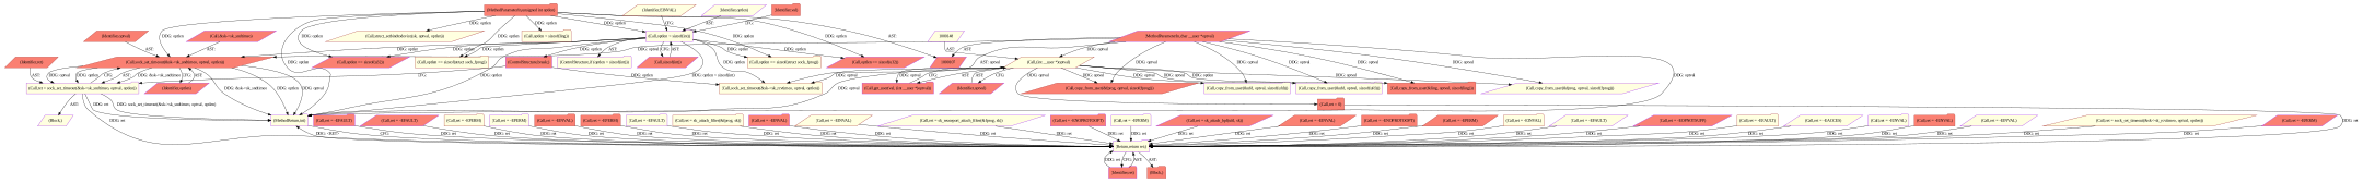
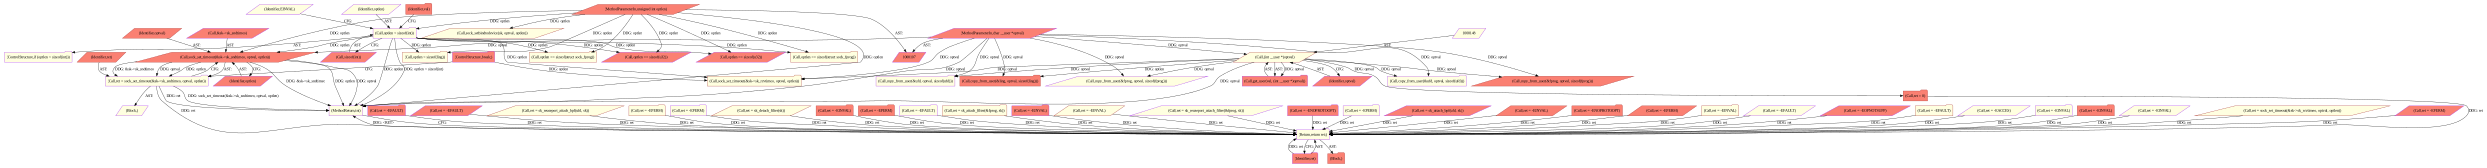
  digraph {
    fontname="Liberation Serif"
    node [color=purple fillcolor=lightyellow fontname="Liberation Serif" shape=parallelogram style=filled]
    edge [fontname="Liberation Serif"]
    n1 [color=brown fillcolor=salmon label="(Call,sock_set_timeout(&sk->sk_sndtimeo, optval, optlen))"]
    n2 [label="(Call,ret = sock_set_timeout(&sk->sk_sndtimeo, optval, optlen))" shape=folder]
    n3 [fillcolor=salmon label="(Identifier,optlen)"]
    n4 [label="(MethodReturn,int)" shape=folder]
    n5 [label="(Return,return ret;)" shape=folder]
    n6 [label="(Block,)"]
    n7 [color=brown label="(Call,(int __user *)optval)"]
    n8 [label="(Call,copy_from_user(&fprog, optval, sizeof(fprog)))"]
    n9 [color=brown fillcolor=salmon label="(Call,copy_from_user(&fprog, optval, sizeof(fprog)))"]
    n10 [label="(Call,copy_from_user(&ufd, optval, sizeof(ufd)))" shape=folder]
    n11 [color=brown label="(Call,sock_set_timeout(&sk->sk_rcvtimeo, optval, optlen))" shape=folder]
    n12 [label="(Call,copy_from_user(&ufd, optval, sizeof(ufd)))" shape=folder]
    n13 [fillcolor=salmon label="(Call,get_user(val, (int __user *)optval))" shape=folder]
    n14 [fillcolor=salmon label="(Identifier,optval)"]
    n15 [color=brown fillcolor=salmon label="(Call,copy_from_user(&ling, optval, sizeof(ling)))" shape=folder]
    n16 [color=brown fillcolor=salmon label="(Call,ret = 0)" shape=folder]
    n17 [fillcolor=salmon label="(MethodParameterIn,char __user *optval)"]
    1000107 [fillcolor=salmon]
-   n19 [color=brown label="(Call,struct_setbindtodevice(sk, optval, optlen))"]
+   n19 [color=brown label="(Call,sock_setbindtodevice(sk, optval, optlen))"]
    n20 [label="(Call,optlen < sizeof(int))" shape=folder]
    n21 [fillcolor=salmon label="(Call,optlen == sizeof(u32))"]
    n22 [label="(ControlStructure,if (optlen < sizeof(int)))" shape=folder]
    n23 [fillcolor=salmon label="(Call,optlen == sizeof(u32))"]
    n24 [color=brown label="(Call,optlen == sizeof(struct sock_fprog))" shape=folder]
    n25 [color=brown label="(Call,optlen < sizeof(ling))" shape=folder]
    n26 [color=brown label="(Call,optlen == sizeof(struct sock_fprog))" shape=folder]
    n27 [fillcolor=salmon label="(Call,sizeof(int))"]
-   n28 [color=brown fillcolor=salmon label="(MethodParameterIn,unsigned int optlen)" shape=folder]
+   n28 [color=brown fillcolor=salmon label="(MethodParameterIn,unsigned int optlen)"]
    n29 [fillcolor=salmon label="(Identifier,ret)" shape=folder]
    n30 [color=brown fillcolor=salmon label="(Block,)" shape=folder]
    n31 [fillcolor=salmon label="(Call,ret = -EFAULT)" shape=folder]
    n32 [fillcolor=salmon label="(Call,ret = -EFAULT)"]
+   n33 [color=brown label="(Call,ret = sk_reuseport_attach_bpf(ufd, sk))"]
    n34 [label="(Identifier,optlen)"]
    n35 [fillcolor=salmon label="(Call,&sk->sk_sndtimeo)"]
    n36 [color=brown label="(Call,ret = -EPERM)" shape=folder]
    n37 [label="(Call,ret = -EPERM)" shape=folder]
+   n38 [color=brown label="(Call,ret = sk_detach_filter(sk))"]
    n39 [color=brown fillcolor=salmon label="(Call,ret = -EINVAL)" shape=folder]
    n40 [color=brown fillcolor=salmon label="(Call,ret = -EPERM)" shape=folder]
    n41 [label="(Call,ret = -EFAULT)" shape=folder]
    n42 [color=brown label="(Call,ret = sk_attach_filter(&fprog, sk))" shape=folder]
    n43 [fillcolor=salmon label="(Call,ret = -EINVAL)" shape=folder]
    n44 [color=brown label="(Call,ret = -EINVAL)"]
    n45 [label="(Call,ret = sk_reuseport_attach_filter(&fprog, sk))"]
    n46 [fillcolor=salmon label="(Call,ret = -ENOPROTOOPT)" shape=folder]
    n47 [label="(Call,ret = -EPERM)" shape=folder]
    n48 [fillcolor=salmon label="(Call,ret = sk_attach_bpf(ufd, sk))"]
    n49 [color=brown fillcolor=salmon label="(Call,ret = -EINVAL)"]
    n50 [color=brown fillcolor=salmon label="(Call,ret = -ENOPROTOOPT)" shape=folder]
    n51 [color=brown fillcolor=salmon label="(Call,ret = -EPERM)"]
    n52 [color=brown label="(Call,ret = -EINVAL)" shape=folder]
    n53 [label="(Call,ret = -EFAULT)"]
    n54 [fillcolor=salmon label="(ControlStructure,break;)" shape=folder]
    n55 [fillcolor=salmon label="(Call,ret = -EOPNOTSUPP)"]
    n56 [color=brown label="(Call,ret = -EFAULT)" shape=folder]
    n57 [color=brown fillcolor=salmon label="(Identifier,optval)"]
    n58 [color=brown fillcolor=salmon label="(Identifier,val)" shape=folder]
    n59 [label="(Call,ret = -EACCES)"]
-   n60 [color=brown label="(Identifier,EINVAL)"]
+   n60 [label="(Identifier,EINVAL)"]
    n61 [label="(Call,ret = -EINVAL)" shape=folder]
    n62 [color=brown fillcolor=salmon label="(Call,ret = -EINVAL)" shape=folder]
    n63 [label="(Call,ret = -EINVAL)"]
    n64 [color=brown label="(Call,ret = sock_set_timeout(&sk->sk_rcvtimeo, optval, optlen))"]
    n65 [fillcolor=salmon label="(Call,ret = -EPERM)"]
    n66 [color=brown fillcolor=salmon label="(Identifier,ret)"]
    1000148
    n1 -> n2 [label="AST: "]
    n1 -> n2 [label="DDG: &sk->sk_sndtimeo"]
    n1 -> n2 [label="DDG: optval"]
    n1 -> n2 [label="DDG: optlen"]
    n1 -> n3 [label="CFG: "]
    n1 -> n4 [label="DDG: &sk->sk_sndtimeo"]
    n1 -> n4 [label="DDG: optlen"]
    n1 -> n4 [label="DDG: optval"]
    n2 -> n1 [label="CFG: "]
    n2 -> n4 [label="DDG: sock_set_timeout(&sk->sk_sndtimeo, optval, optlen)"]
    n2 -> n4 [label="DDG: ret"]
    n2 -> n5 [label="DDG: ret"]
    n2 -> n6 [label="AST: "]
    n3 -> n1 [label="AST: "]
    n4 -> n5 [label="CFG: "]
    n5 -> n4 [label="DDG: <RET>"]
    n5 -> n29 [label="CFG: "]
    n5 -> n30 [label="AST: "]
    n7 -> n4 [label="DDG: optval"]
    n7 -> n8 [label="DDG: optval"]
    n7 -> n9 [label="DDG: optval"]
    n7 -> n10 [label="DDG: optval"]
    n7 -> n11 [label="DDG: optval"]
    n7 -> n12 [label="DDG: optval"]
    n7 -> n13 [label="AST: "]
    n7 -> n13 [label="DDG: optval"]
    n7 -> n14 [label="CFG: "]
    n7 -> n15 [label="DDG: optlen"]
    n7 -> n16 [label="DDG: optval"]
-   n13 -> n7 [label="CFG: "]
+   n13 -> n7 [label="AST: "]
    n14 -> n7 [label="AST: "]
    n16 -> n5 [label="DDG: ret"]
    n17 -> n1 [label="DDG: optval"]
    n17 -> n4 [label="DDG: optval"]
    n17 -> n7 [label="DDG: optval"]
    n17 -> n8 [label="DDG: optval"]
    n17 -> n9 [label="DDG: optval"]
    n17 -> n10 [label="DDG: optval"]
-   n17 -> n11 [label="AST: optval"]
+   n17 -> n11 [label="DDG: optval"]
    n17 -> n12 [label="DDG: optval"]
    n17 -> n15 [label="DDG: optval"]
    n17 -> 1000107 [label="AST: "]
    n20 -> n1 [label="DDG: optlen"]
    n20 -> n4 [label="DDG: optlen"]
    n20 -> n4 [label="DDG: optlen < sizeof(int)"]
    n20 -> n11 [label="DDG: optlen"]
    n20 -> n21 [label="DDG: optlen"]
    n20 -> n22 [label="AST: "]
    n20 -> n23 [label="DDG: optlen"]
    n20 -> n24 [label="DDG: optlen"]
-   n20 -> n54 [label="DDG: optlen"]
+   n20 -> n25 [label="DDG: optlen"]
    n20 -> n26 [label="DDG: optlen"]
    n20 -> n27 [label="CFG: "]
    n27 -> n20 [label="AST: "]
    n28 -> n1 [label="DDG: optlen"]
    n28 -> n4 [label="DDG: optlen"]
    n28 -> 1000107 [label="AST: "]
    n28 -> n19 [label="DDG: optlen"]
    n28 -> n20 [label="DDG: optlen"]
    n28 -> n21 [label="DDG: optlen"]
    n28 -> n23 [label="DDG: optlen"]
    n28 -> n24 [label="DDG: optlen"]
    n28 -> n25 [label="DDG: optlen"]
    n28 -> n26 [label="DDG: optlen"]
    n29 -> n5 [label="AST: "]
    n29 -> n5 [label="DDG: ret"]
    n31 -> n5 [label="DDG: ret"]
    n32 -> n5 [label="DDG: ret"]
+   n33 -> n5 [label="DDG: ret"]
    n34 -> n20 [label="AST: "]
    n35 -> n1 [label="AST: "]
    n36 -> n5 [label="DDG: ret"]
    n37 -> n5 [label="DDG: ret"]
+   n38 -> n5 [label="DDG: ret"]
    n39 -> n5 [label="DDG: ret"]
    n40 -> n5 [label="DDG: ret"]
    n41 -> n5 [label="DDG: ret"]
    n42 -> n5 [label="DDG: ret"]
    n43 -> n5 [label="DDG: ret"]
    n44 -> n5 [label="DDG: ret"]
    n45 -> n5 [label="DDG: ret"]
    n46 -> n5 [label="DDG: ret"]
    n47 -> n5 [label="DDG: ret"]
    n48 -> n5 [label="DDG: ret"]
    n49 -> n5 [label="DDG: ret"]
    n50 -> n5 [label="DDG: ret"]
    n51 -> n5 [label="DDG: ret"]
    n52 -> n5 [label="DDG: ret"]
    n53 -> n5 [label="DDG: ret"]
    n54 -> n2 [label="CFG: "]
    n54 -> n11 [label="DDG: optlen"]
    n55 -> n5 [label="DDG: ret"]
    n56 -> n5 [label="DDG: ret"]
    n57 -> n1 [label="AST: "]
    n58 -> n20 [label="CFG: "]
    n59 -> n5 [label="DDG: ret"]
    n60 -> n20 [label="CFG: "]
    n61 -> n5 [label="DDG: ret"]
    n62 -> n5 [label="DDG: ret"]
    n63 -> n5 [label="DDG: ret"]
    n64 -> n5 [label="DDG: ret"]
    n65 -> n5 [label="DDG: ret"]
    n66 -> n2 [label="AST: "]
    1000148 -> n7 [label="AST: "]
  }
